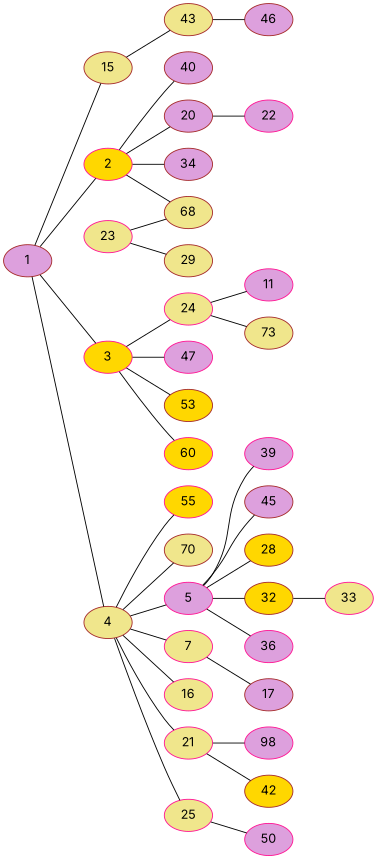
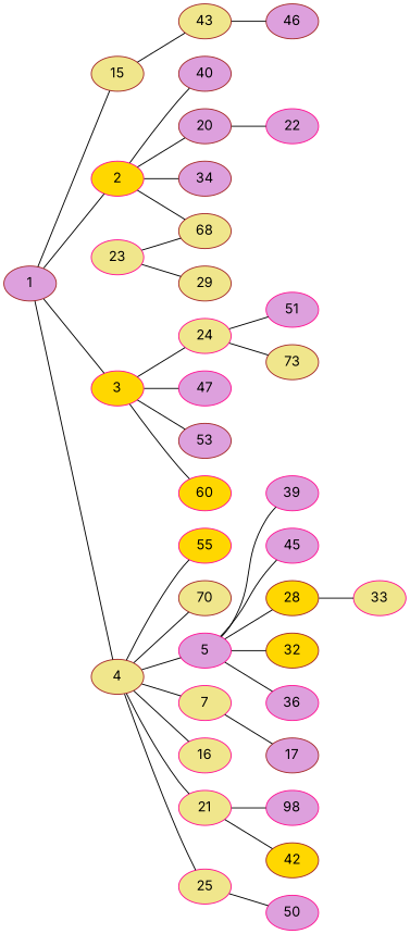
  graph {
    fontname=Inter
    rankdir=LR
    node [color=deeppink fillcolor=plum fontname=Inter style=filled]
    edge [fontname=Inter]
    1 [color=brown super="+9"]
    2 [fillcolor=gold super="+6+13"]
    3 [fillcolor=gold]
    4 [color=brown fillcolor=khaki]
    15 [color=brown fillcolor=khaki super="+37"]
    20 [color=brown super="+64+48"]
    34 [color=brown]
    40 [color=brown]
    68 [color=brown fillcolor=khaki]
    24 [fillcolor=khaki]
    47
-   53 [color=brown fillcolor=gold]
+   53 [color=brown]
    60 [fillcolor=gold]
    5 [super="+26+17"]
    7 [fillcolor=khaki]
    16 [fillcolor=khaki]
    21 [fillcolor=khaki super="+31+74+27"]
    25 [fillcolor=khaki]
    55 [fillcolor=gold]
    70 [color=brown fillcolor=khaki]
    43 [color=brown fillcolor=khaki super="+44+50"]
    22 [super="+69"]
    23 [fillcolor=khaki]
    29 [color=brown fillcolor=khaki]
-   51 [super="+52" label=11]
+   51 [super="+52"]
    73 [color=brown fillcolor=khaki]
    28 [color=brown fillcolor=gold]
    32 [color=brown fillcolor=gold super="+66+56"]
    36 [super="+63+75"]
    39 [super="+49"]
-   45 [color=brown]
+   45
    n32 [color=brown label=17]
    n33 [label=98 super="+62"]
    42 [color=brown fillcolor=gold]
    n35 [label=50]
    33 [fillcolor=khaki super="+61"]
    46 [color=brown]
    1 -- 2
    1 -- 3
    1 -- 4
    1 -- 15
    2 -- 20
    2 -- 34
    2 -- 40
    2 -- 68
    3 -- 24
    3 -- 47
    3 -- 53
    3 -- 60
    4 -- 5
    4 -- 7
    4 -- 16
    4 -- 21
    4 -- 25
    4 -- 55
    4 -- 70
    15 -- 43
    20 -- 22
    24 -- 51
    24 -- 73
    5 -- 28
    5 -- 32
    5 -- 36
    5 -- 39
    5 -- 45
    7 -- n32
    21 -- n33
    21 -- 42
    25 -- n35
    43 -- 46
    23 -- 68
    23 -- 29
-   32 -- 33
+   28 -- 33
  }
